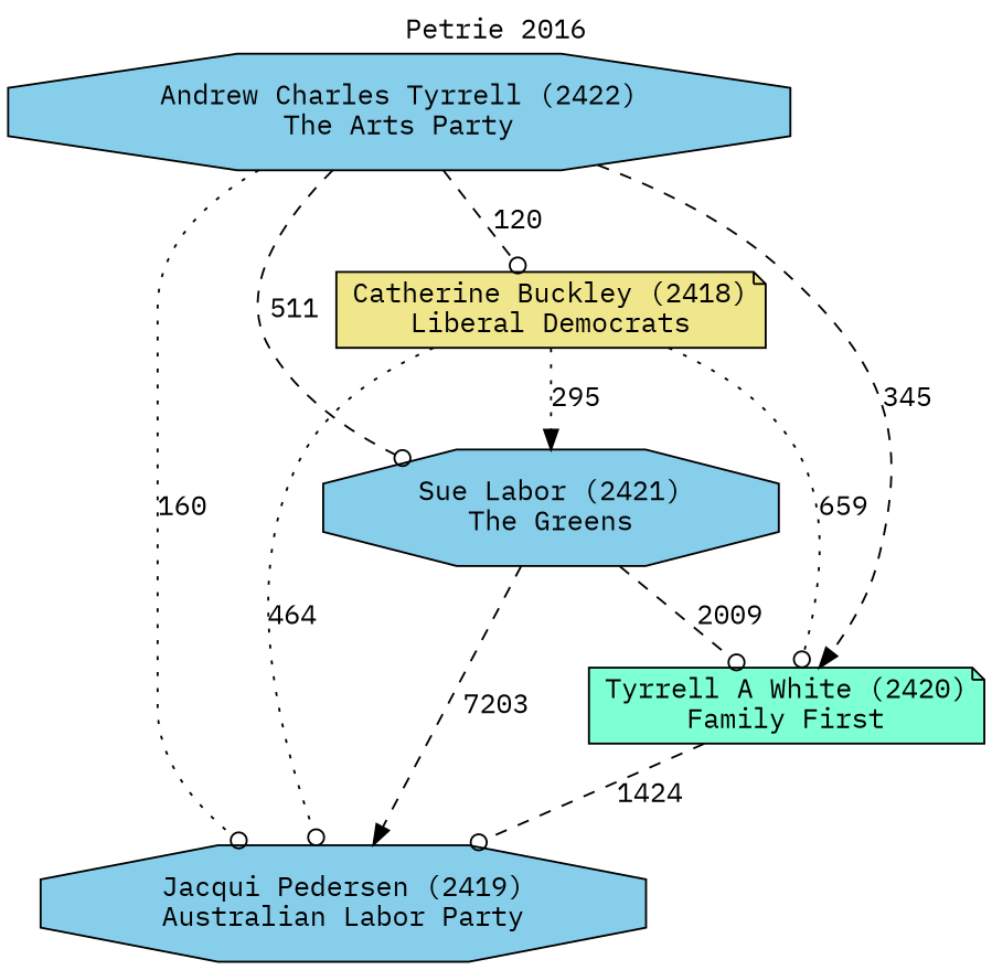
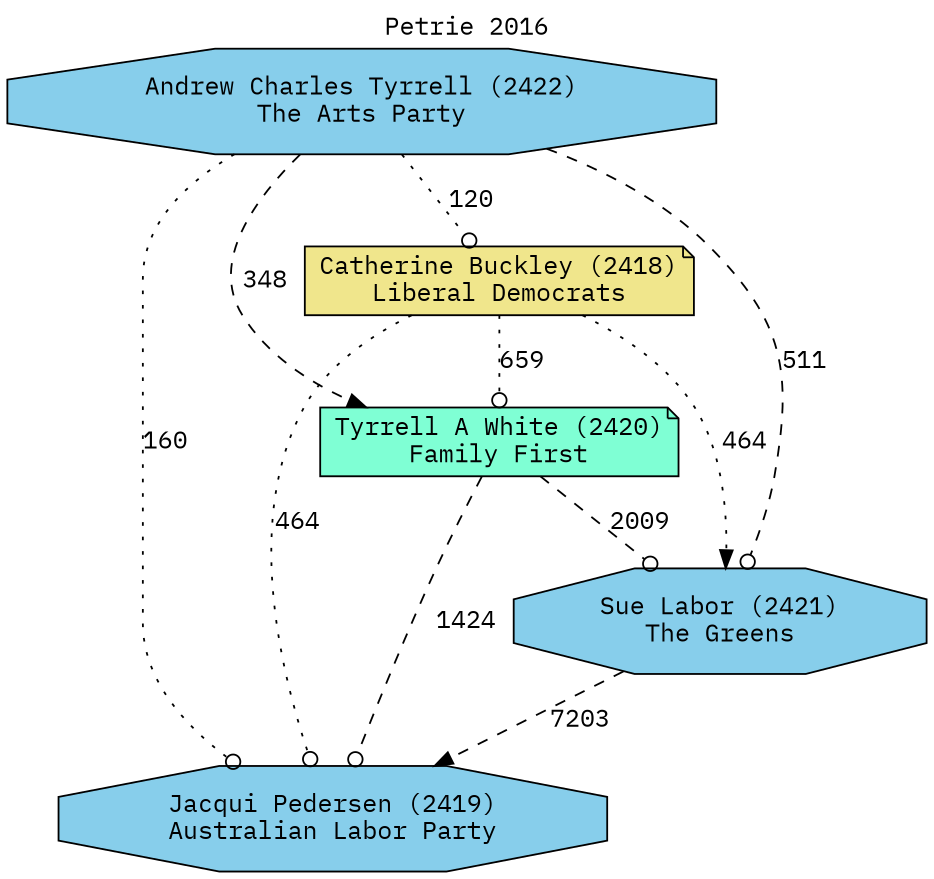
  digraph {
    fontname="IBM Plex Mono"
    label="Petrie 2016"
    labelloc=t
    mclimit=10
    node [fillcolor=skyblue fontname="IBM Plex Mono" shape=octagon style=filled]
    edge [arrowhead=odot fontname="IBM Plex Mono" style=dotted]
    n1 [label="Andrew Charles Tyrrell (2422)\nThe Arts Party"]
    n2 [fillcolor=khaki label="Catherine Buckley (2418)\nLiberal Democrats" shape=note]
    n3 [label="Sue Labor (2421)\nThe Greens"]
    n4 [fillcolor=aquamarine label="Tyrrell A White (2420)\nFamily First" shape=note]
    n5 [label="Jacqui Pedersen (2419)\nAustralian Labor Party"]
-   n1 -> n2 [label=120 style=dashed]
+   n1 -> n2 [label=120]
    n1 -> n3 [label=511 style=dashed]
-   n1 -> n4 [arrowhead=normal label=345 style=dashed]
+   n1 -> n4 [arrowhead=normal label=348 style=dashed]
    n1 -> n5 [label=160]
-   n2 -> n3 [arrowhead=normal label=295]
+   n2 -> n3 [arrowhead=normal label=464]
    n2 -> n4 [label=659]
    n2 -> n5 [label=464]
    n3 -> n5 [arrowhead=normal label=7203 style=dashed]
-   n3 -> n4 [label=2009 style=dashed]
+   n4 -> n3 [label=2009 style=dashed]
    n4 -> n5 [label=1424 style=dashed]
  }
